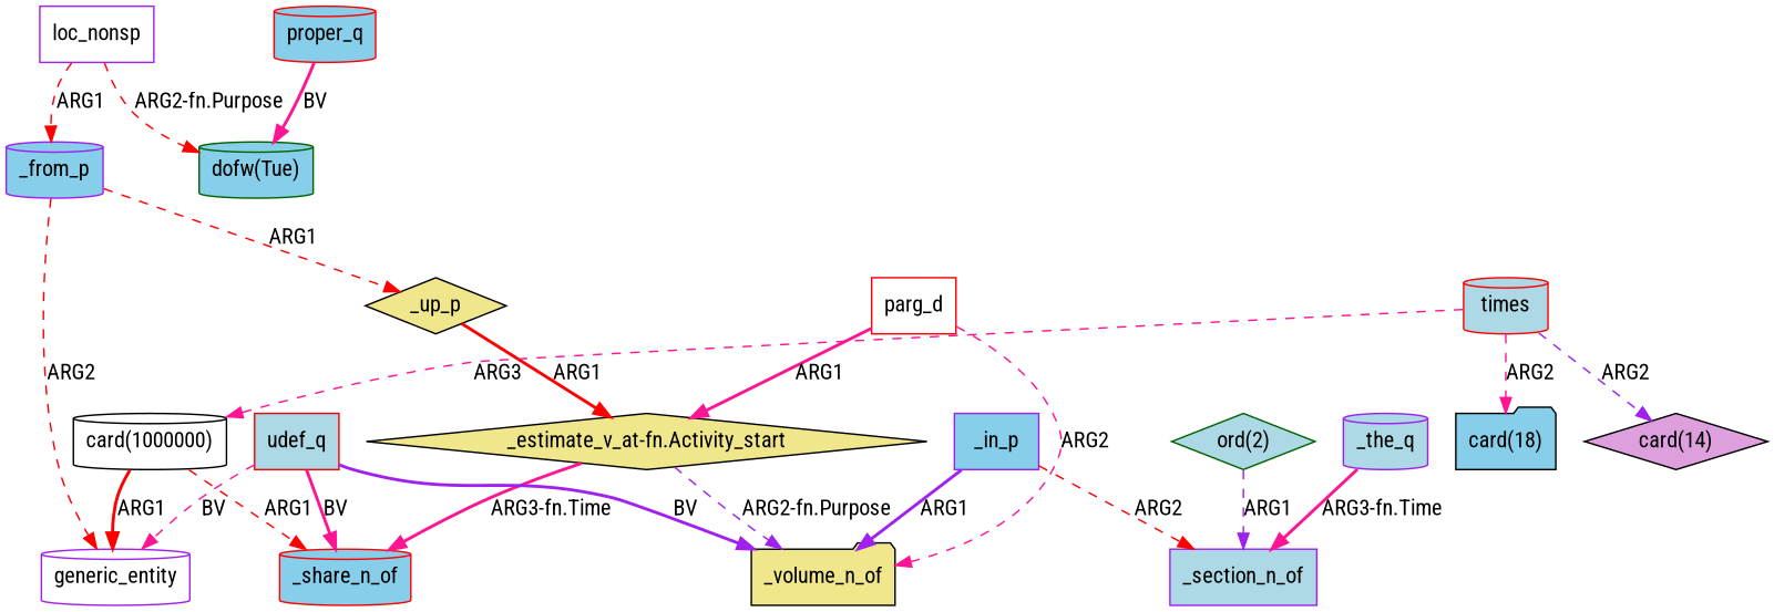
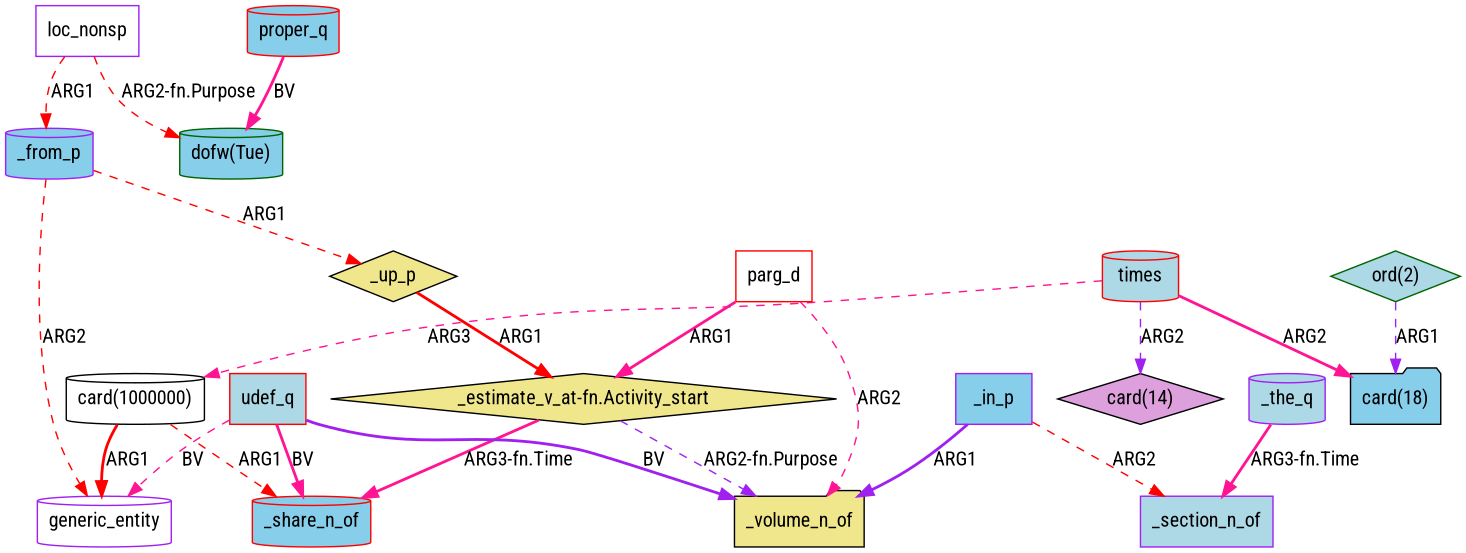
  digraph {
    fontname="Roboto Condensed"
    node [color=purple fillcolor=skyblue fontname="Roboto Condensed" shape=cylinder style=filled]
    edge [color=deeppink fontname="Roboto Condensed" style=dashed]
    loc_nonsp [fillcolor=white shape=box]
    _from_p
    "dofw(Tue)" [color=darkgreen]
    generic_entity [fillcolor=white]
    _up_p [color=black fillcolor=khaki shape=diamond]
    "_estimate_v_at-fn.Activity_start" [color=black fillcolor=khaki shape=diamond]
    times [color=red fillcolor=lightblue]
    "card(1000000)" [color=black fillcolor=white]
    "card(18)" [color=black shape=folder]
    "card(14)" [color=black fillcolor=plum shape=diamond]
    _share_n_of [color=red]
    _volume_n_of [color=black fillcolor=khaki shape=folder]
    "ord(2)" [color=darkgreen fillcolor=lightblue shape=diamond]
    _section_n_of [fillcolor=lightblue shape=box]
    _the_q [fillcolor=lightblue]
    udef_q [color=red fillcolor=lightblue shape=box]
    _in_p [shape=box]
    proper_q [color=red]
    parg_d [color=red fillcolor=white shape=box]
    loc_nonsp -> _from_p [color=red label=ARG1]
    loc_nonsp -> "dofw(Tue)" [color=red label="ARG2-fn.Purpose"]
    _from_p -> generic_entity [color=red label=ARG2]
    _from_p -> _up_p [color=red label=ARG1]
    _up_p -> "_estimate_v_at-fn.Activity_start" [color=red label=ARG1 style=bold]
    "_estimate_v_at-fn.Activity_start" -> _share_n_of [label="ARG3-fn.Time" style=bold]
    "_estimate_v_at-fn.Activity_start" -> _volume_n_of [color=purple label="ARG2-fn.Purpose"]
    times -> "card(1000000)" [label=ARG3]
-   times -> "card(18)" [label=ARG2]
+   times -> "card(18)" [label=ARG2 style=bold]
    times -> "card(14)" [color=purple label=ARG2]
    "card(1000000)" -> generic_entity [color=red label=ARG1 style=bold]
    "card(1000000)" -> _share_n_of [color=red label=ARG1]
-   "ord(2)" -> _section_n_of [color=purple label=ARG1]
+   "ord(2)" -> "card(18)" [color=purple label=ARG1]
    _the_q -> _section_n_of [label="ARG3-fn.Time" style=bold]
    udef_q -> generic_entity [label=BV]
    udef_q -> _share_n_of [label=BV style=bold]
    udef_q -> _volume_n_of [color=purple label=BV style=bold]
    _in_p -> _volume_n_of [color=purple label=ARG1 style=bold]
    _in_p -> _section_n_of [color=red label=ARG2]
    proper_q -> "dofw(Tue)" [label=BV style=bold]
    parg_d -> "_estimate_v_at-fn.Activity_start" [label=ARG1 style=bold]
    parg_d -> _volume_n_of [label=ARG2]
  }
